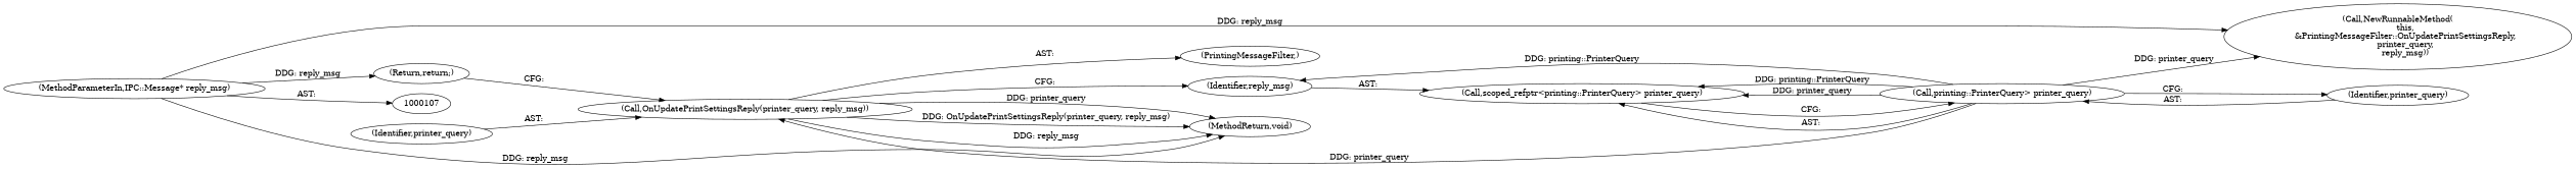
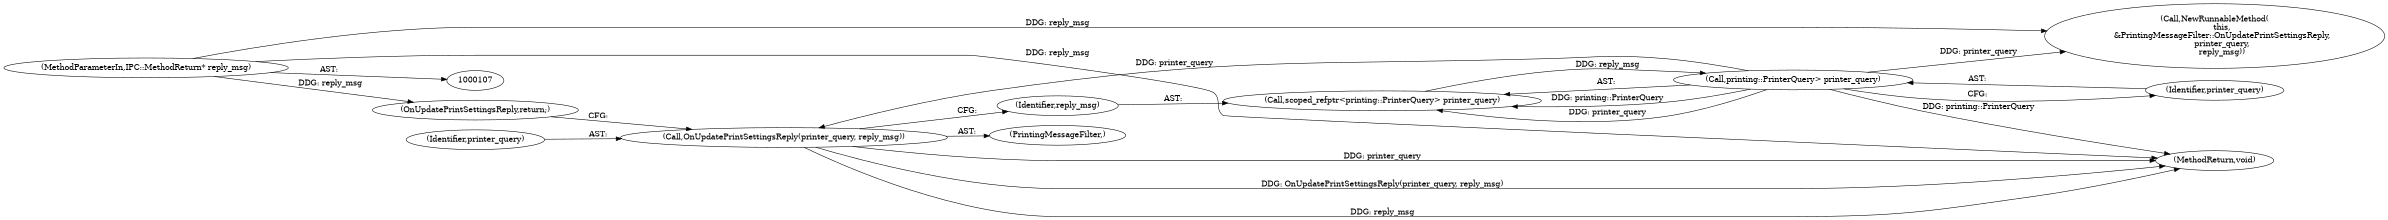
  digraph {
    rankdir=LR
    n1 [label="(Call,OnUpdatePrintSettingsReply(printer_query, reply_msg))"]
    n2 [label="(PrintingMessageFilter,)"]
    n3 [label="(Identifier,reply_msg)"]
    n4 [label="(MethodReturn,void)"]
    n5 [label="(Call,scoped_refptr<printing::PrinterQuery> printer_query)"]
    n6 [label="(Call,printing::PrinterQuery> printer_query)"]
    n7 [label="(Call,NewRunnableMethod(\n      this,\n      &PrintingMessageFilter::OnUpdatePrintSettingsReply,\n      printer_query,\n      reply_msg))"]
    n8 [label="(Identifier,printer_query)"]
-   n9 [label="(MethodParameterIn,IPC::Message* reply_msg)"]
+   n9 [label="(MethodParameterIn,IPC::MethodReturn* reply_msg)"]
    n10 [label=1000107]
-   n11 [label="(Return,return;)"]
+   n11 [label="(OnUpdatePrintSettingsReply,return;)"]
    n12 [label="(Identifier,printer_query)"]
    n1 -> n2 [label="AST: "]
    n1 -> n3 [label="CFG: "]
    n1 -> n4 [label="DDG: reply_msg"]
    n1 -> n4 [label="DDG: printer_query"]
    n1 -> n4 [label="DDG: OnUpdatePrintSettingsReply(printer_query, reply_msg)"]
    n3 -> n5 [label="AST: "]
-   n5 -> n6 [label="CFG: "]
+   n5 -> n6 [label="DDG: reply_msg"]
    n6 -> n1 [label="DDG: printer_query"]
-   n6 -> n3 [label="DDG: printing::PrinterQuery"]
+   n6 -> n4 [label="DDG: printing::PrinterQuery"]
    n6 -> n5 [label="AST: "]
    n6 -> n5 [label="DDG: printing::PrinterQuery"]
    n6 -> n5 [label="DDG: printer_query"]
    n6 -> n7 [label="DDG: printer_query"]
    n6 -> n8 [label="CFG: "]
    n8 -> n6 [label="AST: "]
    n9 -> n4 [label="DDG: reply_msg"]
    n9 -> n7 [label="DDG: reply_msg"]
    n9 -> n10 [label="AST: "]
    n9 -> n11 [label="DDG: reply_msg"]
    n11 -> n1 [label="CFG: "]
    n12 -> n1 [label="AST: "]
  }
